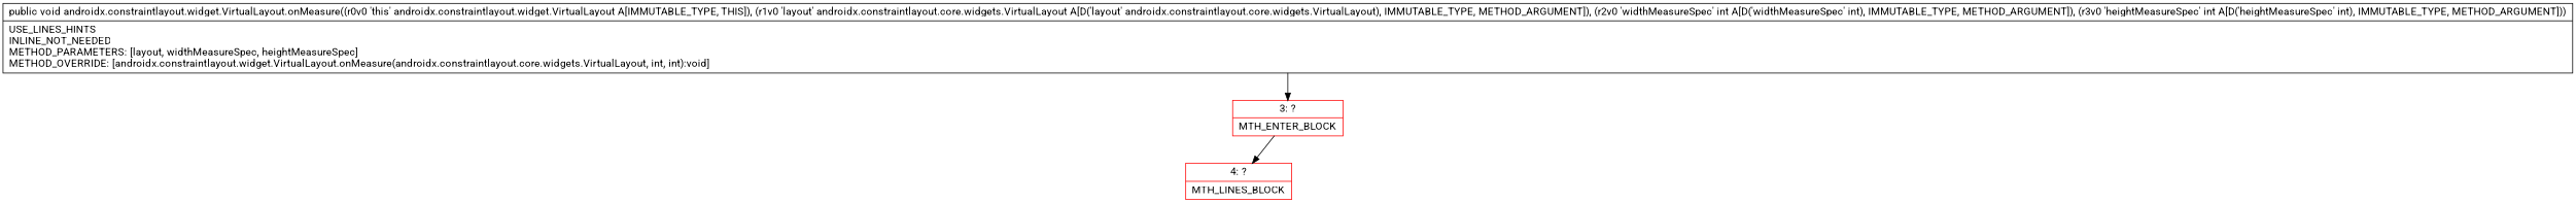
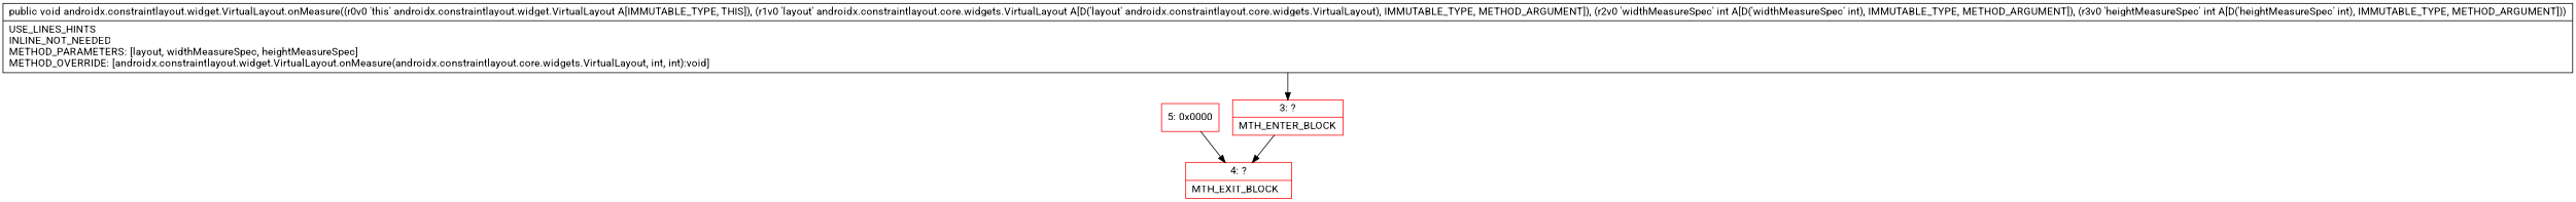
  digraph {
    fontname=Roboto
    node [color=red fontname=Roboto shape=record]
    edge [fontname=Roboto]
    n1 [label="{3\:\ ?|MTH_ENTER_BLOCK\l}"]
-   n2 [label="{4\:\ ?|MTH_LINES_BLOCK\l}"]
+   n2 [label="{4\:\ ?|MTH_EXIT_BLOCK\l}"]
+   n3 [label="{5\:\ 0x0000}"]
    n4 [label="{public void androidx.constraintlayout.widget.VirtualLayout.onMeasure((r0v0 'this' androidx.constraintlayout.widget.VirtualLayout A[IMMUTABLE_TYPE, THIS]), (r1v0 'layout' androidx.constraintlayout.core.widgets.VirtualLayout A[D('layout' androidx.constraintlayout.core.widgets.VirtualLayout), IMMUTABLE_TYPE, METHOD_ARGUMENT]), (r2v0 'widthMeasureSpec' int A[D('widthMeasureSpec' int), IMMUTABLE_TYPE, METHOD_ARGUMENT]), (r3v0 'heightMeasureSpec' int A[D('heightMeasureSpec' int), IMMUTABLE_TYPE, METHOD_ARGUMENT]))  | USE_LINES_HINTS\lINLINE_NOT_NEEDED\lMETHOD_PARAMETERS: [layout, widthMeasureSpec, heightMeasureSpec]\lMETHOD_OVERRIDE: [androidx.constraintlayout.widget.VirtualLayout.onMeasure(androidx.constraintlayout.core.widgets.VirtualLayout, int, int):void]\l}" color=""]
    subgraph cluster_1 {
      label="R(0)"
    }
    n1 -> n2
+   n3 -> n2
    n4 -> n1
  }
